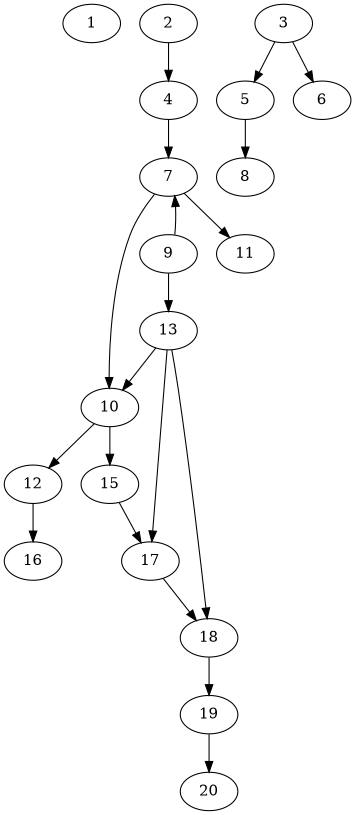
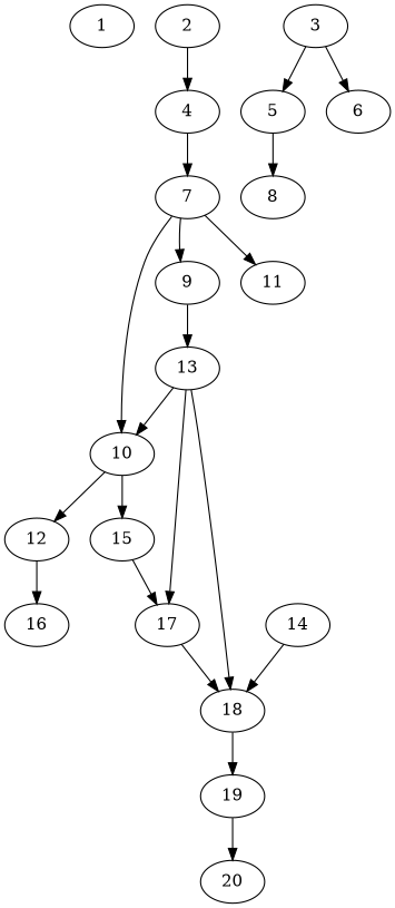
  digraph {
    node [alpha=0.07]
    1 [expect_size=18170880]
    2 [alpha=0.06 expect_size=32799744]
    4 [alpha=0.01 expect_size=36424704]
    7 [alpha=0.16 expect_size=45515776]
    9 [alpha=0.02 expect_size=46494720]
    10 [alpha=0.04 expect_size=46387200]
    11 [alpha=0.19 expect_size=40445952]
    3 [alpha=0.00 expect_size=44700672]
    5 [alpha=0.12 expect_size=41122816]
    6 [alpha=0.18 expect_size=42181632]
    8 [alpha=0.10 expect_size=19324928]
    13 [alpha=0.17 expect_size=24306688]
    12 [alpha=0.19 expect_size=9202688]
    15 [alpha=0.17 expect_size=26076160]
    17 [alpha=0.12 expect_size=49032192]
    18 [expect_size=38645760]
    16 [alpha=0.12 expect_size=7090176]
+   14 [alpha=0.01 expect_size=24892416]
    19 [expect_size=15455232]
    20 [alpha=0.00 expect_size=20975616]
    2 -> 4
    4 -> 7
-   9 -> 7
+   7 -> 9
    7 -> 10
    7 -> 11
    9 -> 13
    10 -> 12
    10 -> 15
    3 -> 5
    3 -> 6
    5 -> 8
    13 -> 10
    13 -> 17
    13 -> 18
    12 -> 16
    15 -> 17
    17 -> 18
    18 -> 19
+   14 -> 18
    19 -> 20
  }
